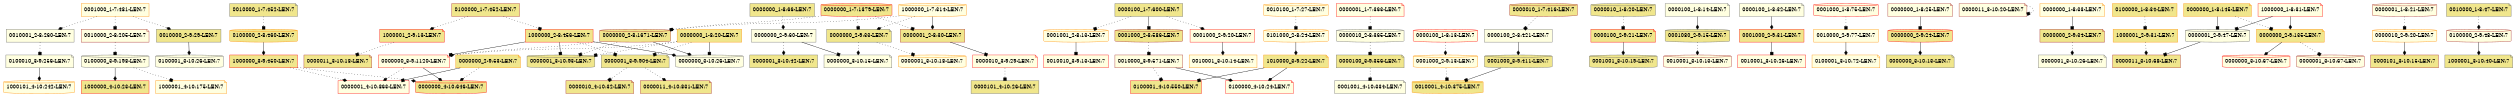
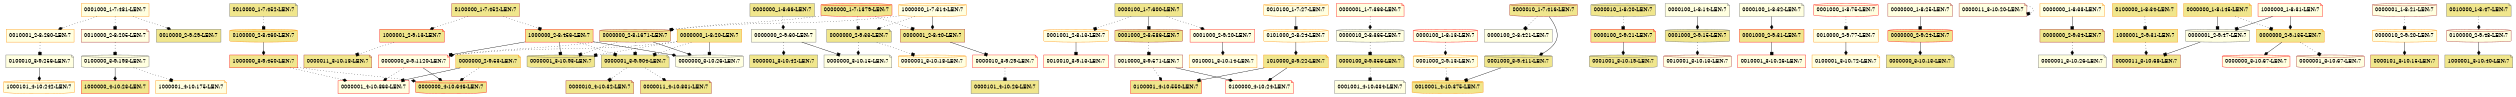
  digraph {
    node [color=gray40 fillcolor=lightyellow shape=note style=filled]
    edge [arrowhead=box style=dotted]
    "0100000_3-9:198-LEN:7" [shape=cylinder]
    "1000000_4-10:23-LEN:7" [color=red fillcolor=khaki shape=box]
    "1000001_4-10:175-LEN:7" [color=darkorange]
    "1000000_3-9:450-LEN:7" [color=red fillcolor=khaki shape=box]
    "0000001_4-10:863-LEN:7" [color=red shape=box]
    "0000000_4-10:646-LEN:7" [color=red fillcolor=khaki shape=cylinder]
    "0001000_2-9:20-LEN:7" [color=red shape=box]
    "0010001_3-10:14-LEN:7" [color=darkorange shape=box]
    "0000001_1-7:363-LEN:7" [color=red]
    "0000010_2-8:365-LEN:7" [shape=cylinder]
    "0000100_3-9:356-LEN:7" [fillcolor=khaki]
    "0001001_4-10:334-LEN:7"
    "0001000_2-8:586-LEN:7" [color=brown fillcolor=khaki shape=cylinder]
    "0010000_3-9:571-LEN:7" [color=brown shape=box]
    "0100001_4-10:550-LEN:7" [color=red fillcolor=khaki shape=box]
    "0100000_4-10:24-LEN:7" [color=red]
    "0000000_2-8:1671-LEN:7" [color=brown fillcolor=khaki shape=cylinder]
    "0000000_3-10:26-LEN:7" [shape=cylinder]
    "0000001_3-9:904-LEN:7" [fillcolor=khaki]
    "0000000_3-9:1120-LEN:7" [color=red]
    "0000001_3-10:93-LEN:7" [fillcolor=khaki shape=cylinder]
    "0000010_4-10:32-LEN:7" [color=brown fillcolor=khaki]
    "0000011_4-10:831-LEN:7" [color=brown fillcolor=khaki]
-   "0010001_2-8:260-LEN:7" [shape=box]
+   "0010001_2-8:260-LEN:7" [color=darkorange shape=box]
    "0100010_3-9:256-LEN:7"
    "1000101_4-10:242-LEN:7" [color=darkorange shape=cylinder]
    "0000100_2-8:421-LEN:7" [shape=box]
    "0001000_3-9:411-LEN:7" [fillcolor=khaki shape=cylinder]
    "0010001_4-10:375-LEN:7" [color=darkorange fillcolor=khaki shape=cylinder]
    "0000100_1-8:13-LEN:7" [color=red shape=cylinder]
    "0001000_2-9:13-LEN:7" [color=darkorange shape=cylinder]
    "0000010_1-7:416-LEN:7" [color=brown fillcolor=khaki shape=cylinder]
    "0000100_2-9:21-LEN:7" [color=red fillcolor=khaki]
    "0001001_3-10:19-LEN:7" [fillcolor=khaki shape=cylinder]
    "1010000_3-9:22-LEN:7" [color=darkorange fillcolor=khaki]
    "0101000_2-8:24-LEN:7" [color=darkorange shape=cylinder]
    "0001001_2-8:13-LEN:7" [color=darkorange shape=cylinder]
    "0010010_3-9:13-LEN:7" [color=red shape=box]
-   "0001000_2-9:15-LEN:7" [fillcolor=khaki shape=cylinder label="0001080_2-9:15-LEN:7"]
+   "0001000_2-9:15-LEN:7" [fillcolor=khaki shape=cylinder]
    "0000100_1-8:14-LEN:7"
    "0010001_3-10:13-LEN:7" [color=brown shape=cylinder]
    "0000000_2-9:60-LEN:7" [shape=box]
    "0000001_3-10:42-LEN:7" [fillcolor=khaki shape=box]
    "0000000_3-10:15-LEN:7"
    "0010000_2-8:205-LEN:7" [color=brown]
    "0001000_2-9:31-LEN:7" [color=red fillcolor=khaki shape=box]
    "0000100_1-8:32-LEN:7"
    "0010001_3-10:26-LEN:7" [color=red shape=box]
    "1000000_1-7:314-LEN:7" [color=darkorange shape=cylinder]
    "0000000_2-9:33-LEN:7" [fillcolor=khaki]
-   "0000001_2-8:30-LEN:7" [color=brown fillcolor=khaki shape=box]
+   "0000001_2-8:30-LEN:7" [color=brown fillcolor=khaki shape=box label="0000001_2-8:40-LEN:7"]
    "0000001_3-10:18-LEN:7" [color=darkorange shape=cylinder]
    "0000010_3-9:29-LEN:7" [color=red]
    "0000101_4-10:26-LEN:7" [fillcolor=khaki shape=box]
    "0100000_2-8:460-LEN:7" [color=darkorange fillcolor=khaki shape=cylinder]
    "0001000_1-8:75-LEN:7" [color=red shape=cylinder]
    "0010000_2-9:77-LEN:7" [color=darkorange shape=box]
    "0100001_3-10:72-LEN:7" [color=darkorange]
    "0000000_2-9:24-LEN:7" [color=red fillcolor=khaki shape=cylinder]
    "0000000_3-10:13-LEN:7" [fillcolor=khaki]
    "0000011_3-10:20-LEN:7" [color=brown]
    "0000000_2-9:53-LEN:7" [color=darkorange fillcolor=khaki]
    "0100000_1-7:452-LEN:7" [color=brown fillcolor=khaki shape=box]
    "1000001_2-9:13-LEN:7" [color=red fillcolor=khaki]
    "1000000_2-8:456-LEN:7" [color=red fillcolor=khaki shape=box]
    "0000011_3-10:18-LEN:7" [color=brown fillcolor=khaki]
    "0000000_1-8:33-LEN:7" [color=darkorange]
    "0000000_2-9:34-LEN:7" [color=brown fillcolor=khaki]
    "0000001_3-10:26-LEN:7"
    "0001000_1-7:481-LEN:7" [color=darkorange shape=box]
    "0010000_2-9:29-LEN:7" [fillcolor=khaki shape=box]
-   "0100001_3-10:26-LEN:7" [shape=cylinder]
    "0000100_1-7:600-LEN:7" [fillcolor=khaki shape=box]
    "0000010_1-8:20-LEN:7" [fillcolor=khaki shape=cylinder]
    "0000001_2-9:47-LEN:7" [shape=cylinder]
    "0000011_3-10:68-LEN:7" [color=brown fillcolor=khaki shape=box]
    "0100000_1-8:34-LEN:7" [color=darkorange fillcolor=khaki shape=box]
    "1000001_2-9:31-LEN:7" [color=darkorange fillcolor=khaki shape=box]
    "0000000_1-7:1379-LEN:7" [color=red fillcolor=khaki shape=cylinder]
    "0000001_1-8:21-LEN:7" [color=brown shape=cylinder]
    "0000010_2-9:20-LEN:7" [color=darkorange shape=cylinder]
    "0000101_3-10:15-LEN:7" [color=brown fillcolor=khaki shape=box]
    "0010000_1-7:452-LEN:7" [fillcolor=khaki]
    "0000000_1-8:20-LEN:7" [color=darkorange fillcolor=khaki shape=box]
    "0100000_2-9:48-LEN:7" [color=brown shape=cylinder]
    "1000001_3-10:40-LEN:7" [fillcolor=khaki]
    "0000000_1-8:25-LEN:7" [color=brown]
    "0000000_1-8:66-LEN:7" [fillcolor=khaki shape=box]
    "0010000_1-8:47-LEN:7" [fillcolor=khaki]
    "0000000_2-9:135-LEN:7" [color=darkorange fillcolor=khaki]
    "0000000_3-10:67-LEN:7" [color=red shape=cylinder]
    "0000001_3-10:67-LEN:7" [color=brown shape=cylinder]
    "0000000_1-8:145-LEN:7" [color=darkorange fillcolor=khaki]
    "0010100_1-7:27-LEN:7" [color=darkorange shape=cylinder]
    "1000000_1-8:31-LEN:7" [color=red]
    "0100000_3-9:198-LEN:7" -> "1000000_4-10:23-LEN:7" [arrowhead=diamond style=solid]
    "0100000_3-9:198-LEN:7" -> "1000001_4-10:175-LEN:7"
    "1000000_3-9:450-LEN:7" -> "0000001_4-10:863-LEN:7" [arrowhead=diamond]
    "1000000_3-9:450-LEN:7" -> "0000000_4-10:646-LEN:7" [arrowhead=diamond]
    "0001000_2-9:20-LEN:7" -> "0010001_3-10:14-LEN:7" [arrowhead=diamond style=solid]
-   "0000001_1-7:363-LEN:7" -> "0000010_2-8:365-LEN:7"
+   "0000001_1-7:363-LEN:7" -> "0000010_2-8:365-LEN:7" [arrowhead=diamond]
    "0000010_2-8:365-LEN:7" -> "0000100_3-9:356-LEN:7"
    "0000100_3-9:356-LEN:7" -> "0001001_4-10:334-LEN:7"
    "0001000_2-8:586-LEN:7" -> "0010000_3-9:571-LEN:7"
-   "0010000_3-9:571-LEN:7" -> "0100001_4-10:550-LEN:7"
+   "0010000_3-9:571-LEN:7" -> "0100001_4-10:550-LEN:7" [arrowhead=diamond]
    "0010000_3-9:571-LEN:7" -> "0100000_4-10:24-LEN:7" [arrowhead=diamond style=solid]
    "0000000_2-8:1671-LEN:7" -> "0000000_3-10:26-LEN:7" [arrowhead=diamond style=solid]
+   "0000000_2-8:1671-LEN:7" -> "0000001_3-9:904-LEN:7"
    "0000000_2-8:1671-LEN:7" -> "0000000_3-9:1120-LEN:7" [arrowhead=diamond]
    "0000000_2-8:1671-LEN:7" -> "0000001_3-10:93-LEN:7"
    "0000001_3-9:904-LEN:7" -> "0000010_4-10:32-LEN:7"
    "0000001_3-9:904-LEN:7" -> "0000011_4-10:831-LEN:7" [arrowhead=diamond]
    "0000000_3-9:1120-LEN:7" -> "0000001_4-10:863-LEN:7" [arrowhead=diamond]
    "0000000_3-9:1120-LEN:7" -> "0000000_4-10:646-LEN:7" [arrowhead=diamond style=solid]
    "0010001_2-8:260-LEN:7" -> "0100010_3-9:256-LEN:7"
    "0100010_3-9:256-LEN:7" -> "1000101_4-10:242-LEN:7" [arrowhead=diamond style=solid]
-   "0000100_2-8:421-LEN:7" -> "0001000_3-9:411-LEN:7" [arrowhead=diamond style=solid]
+   "0000010_1-7:416-LEN:7" -> "0001000_3-9:411-LEN:7" [arrowhead=diamond style=solid]
    "0001000_3-9:411-LEN:7" -> "0010001_4-10:375-LEN:7" [style=solid]
    "0000100_1-8:13-LEN:7" -> "0001000_2-9:13-LEN:7" [arrowhead=diamond]
    "0001000_2-9:13-LEN:7" -> "0010001_4-10:375-LEN:7"
    "0000010_1-7:416-LEN:7" -> "0000100_2-8:421-LEN:7"
    "0000100_2-9:21-LEN:7" -> "0001001_3-10:19-LEN:7" [arrowhead=diamond style=solid]
    "1010000_3-9:22-LEN:7" -> "0100001_4-10:550-LEN:7" [style=solid]
    "1010000_3-9:22-LEN:7" -> "0100000_4-10:24-LEN:7" [arrowhead=diamond style=solid]
    "0101000_2-8:24-LEN:7" -> "1010000_3-9:22-LEN:7" [arrowhead=diamond style=solid]
    "0001001_2-8:13-LEN:7" -> "0010010_3-9:13-LEN:7" [style=solid]
    "0001000_2-9:15-LEN:7" -> "0010001_3-10:13-LEN:7" [arrowhead=diamond]
    "0000100_1-8:14-LEN:7" -> "0001000_2-9:15-LEN:7" [arrowhead=diamond style=solid]
    "0000000_2-9:60-LEN:7" -> "0000001_3-10:42-LEN:7" [arrowhead=diamond]
    "0000000_2-9:60-LEN:7" -> "0000000_3-10:15-LEN:7" [style=solid]
    "0010000_2-8:205-LEN:7" -> "0100000_3-9:198-LEN:7"
    "0001000_2-9:31-LEN:7" -> "0010001_3-10:26-LEN:7" [style=solid]
    "0000100_1-8:32-LEN:7" -> "0001000_2-9:31-LEN:7" [arrowhead=diamond style=solid]
    "1000000_1-7:314-LEN:7" -> "0000000_2-8:1671-LEN:7" [arrowhead=diamond]
    "1000000_1-7:314-LEN:7" -> "0000000_2-9:33-LEN:7" [arrowhead=diamond]
    "1000000_1-7:314-LEN:7" -> "0000001_2-8:30-LEN:7" [arrowhead=diamond style=solid]
    "0000000_2-9:33-LEN:7" -> "0000000_3-10:15-LEN:7" [arrowhead=diamond]
    "0000000_2-9:33-LEN:7" -> "0000001_3-10:18-LEN:7"
    "0000001_2-8:30-LEN:7" -> "0000010_3-9:29-LEN:7" [style=solid]
    "0000010_3-9:29-LEN:7" -> "0000101_4-10:26-LEN:7"
    "0100000_2-8:460-LEN:7" -> "1000000_3-9:450-LEN:7" [arrowhead=diamond style=solid]
    "0001000_1-8:75-LEN:7" -> "0010000_2-9:77-LEN:7"
    "0010000_2-9:77-LEN:7" -> "0100001_3-10:72-LEN:7" [arrowhead=diamond style=solid]
    "0000000_2-9:24-LEN:7" -> "0000000_3-10:13-LEN:7" [arrowhead=diamond style=solid]
    "0000011_3-10:20-LEN:7" -> "0000011_3-10:20-LEN:7"
    "0000000_2-9:53-LEN:7" -> "0000001_4-10:863-LEN:7" [style=solid]
    "0000000_2-9:53-LEN:7" -> "0000000_4-10:646-LEN:7" [arrowhead=diamond]
    "0100000_1-7:452-LEN:7" -> "1000001_2-9:13-LEN:7" [arrowhead=diamond]
    "0100000_1-7:452-LEN:7" -> "1000000_2-8:456-LEN:7"
    "1000001_2-9:13-LEN:7" -> "0000011_3-10:18-LEN:7"
    "1000000_2-8:456-LEN:7" -> "0000000_3-10:26-LEN:7" [arrowhead=diamond style=solid]
    "1000000_2-8:456-LEN:7" -> "0000001_3-9:904-LEN:7"
    "1000000_2-8:456-LEN:7" -> "0000000_3-9:1120-LEN:7" [style=solid]
    "1000000_2-8:456-LEN:7" -> "0000001_3-10:93-LEN:7" [style=solid]
    "0000000_1-8:33-LEN:7" -> "0000000_2-9:34-LEN:7" [style=solid]
    "0000000_2-9:34-LEN:7" -> "0000001_3-10:26-LEN:7" [arrowhead=diamond]
    "0001000_1-7:481-LEN:7" -> "0010001_2-8:260-LEN:7" [arrowhead=diamond]
    "0001000_1-7:481-LEN:7" -> "0010000_2-8:205-LEN:7"
    "0001000_1-7:481-LEN:7" -> "0010000_2-9:29-LEN:7" [arrowhead=diamond]
-   "0010000_2-9:29-LEN:7" -> "0100001_3-10:26-LEN:7" [arrowhead=diamond style=solid]
    "0000100_1-7:600-LEN:7" -> "0001000_2-9:20-LEN:7" [arrowhead=diamond]
    "0000100_1-7:600-LEN:7" -> "0001000_2-8:586-LEN:7" [style=solid]
    "0000100_1-7:600-LEN:7" -> "0001001_2-8:13-LEN:7"
    "0000010_1-8:20-LEN:7" -> "0000100_2-9:21-LEN:7"
    "0000001_2-9:47-LEN:7" -> "0000011_3-10:68-LEN:7" [style=solid]
    "0100000_1-8:34-LEN:7" -> "1000001_2-9:31-LEN:7"
    "1000001_2-9:31-LEN:7" -> "0000011_3-10:68-LEN:7" [arrowhead=diamond]
    "0000000_1-7:1379-LEN:7" -> "0000000_2-8:1671-LEN:7"
    "0000000_1-7:1379-LEN:7" -> "0000000_2-9:33-LEN:7"
    "0000000_1-7:1379-LEN:7" -> "0000001_2-8:30-LEN:7"
    "0000001_1-8:21-LEN:7" -> "0000010_2-9:20-LEN:7"
    "0000010_2-9:20-LEN:7" -> "0000101_3-10:15-LEN:7" [arrowhead=diamond style=solid]
    "0010000_1-7:452-LEN:7" -> "0100000_2-8:460-LEN:7"
    "0000000_1-8:20-LEN:7" -> "0000000_3-10:26-LEN:7" [style=solid]
    "0000000_1-8:20-LEN:7" -> "0000001_3-9:904-LEN:7"
    "0000000_1-8:20-LEN:7" -> "0000000_3-9:1120-LEN:7" [arrowhead=diamond]
    "0000000_1-8:20-LEN:7" -> "0000001_3-10:93-LEN:7"
    "0100000_2-9:48-LEN:7" -> "1000001_3-10:40-LEN:7" [arrowhead=diamond style=solid]
    "0000000_1-8:25-LEN:7" -> "0000000_2-9:24-LEN:7" [style=solid]
    "0000000_1-8:66-LEN:7" -> "0000000_2-9:60-LEN:7" [arrowhead=diamond]
    "0010000_1-8:47-LEN:7" -> "0100000_2-9:48-LEN:7" [arrowhead=diamond]
    "0000000_2-9:135-LEN:7" -> "0000000_3-10:67-LEN:7" [arrowhead=diamond style=solid]
    "0000000_2-9:135-LEN:7" -> "0000001_3-10:67-LEN:7"
    "0000000_1-8:145-LEN:7" -> "0000001_2-9:47-LEN:7" [style=solid]
    "0000000_1-8:145-LEN:7" -> "0000000_2-9:135-LEN:7"
-   "0010100_1-7:27-LEN:7" -> "0101000_2-8:24-LEN:7"
+   "0010100_1-7:27-LEN:7" -> "0101000_2-8:24-LEN:7" [style=solid]
    "1000000_1-8:31-LEN:7" -> "0000001_2-9:47-LEN:7" [style=solid]
    "1000000_1-8:31-LEN:7" -> "0000000_2-9:135-LEN:7" [arrowhead=diamond style=solid]
  }
